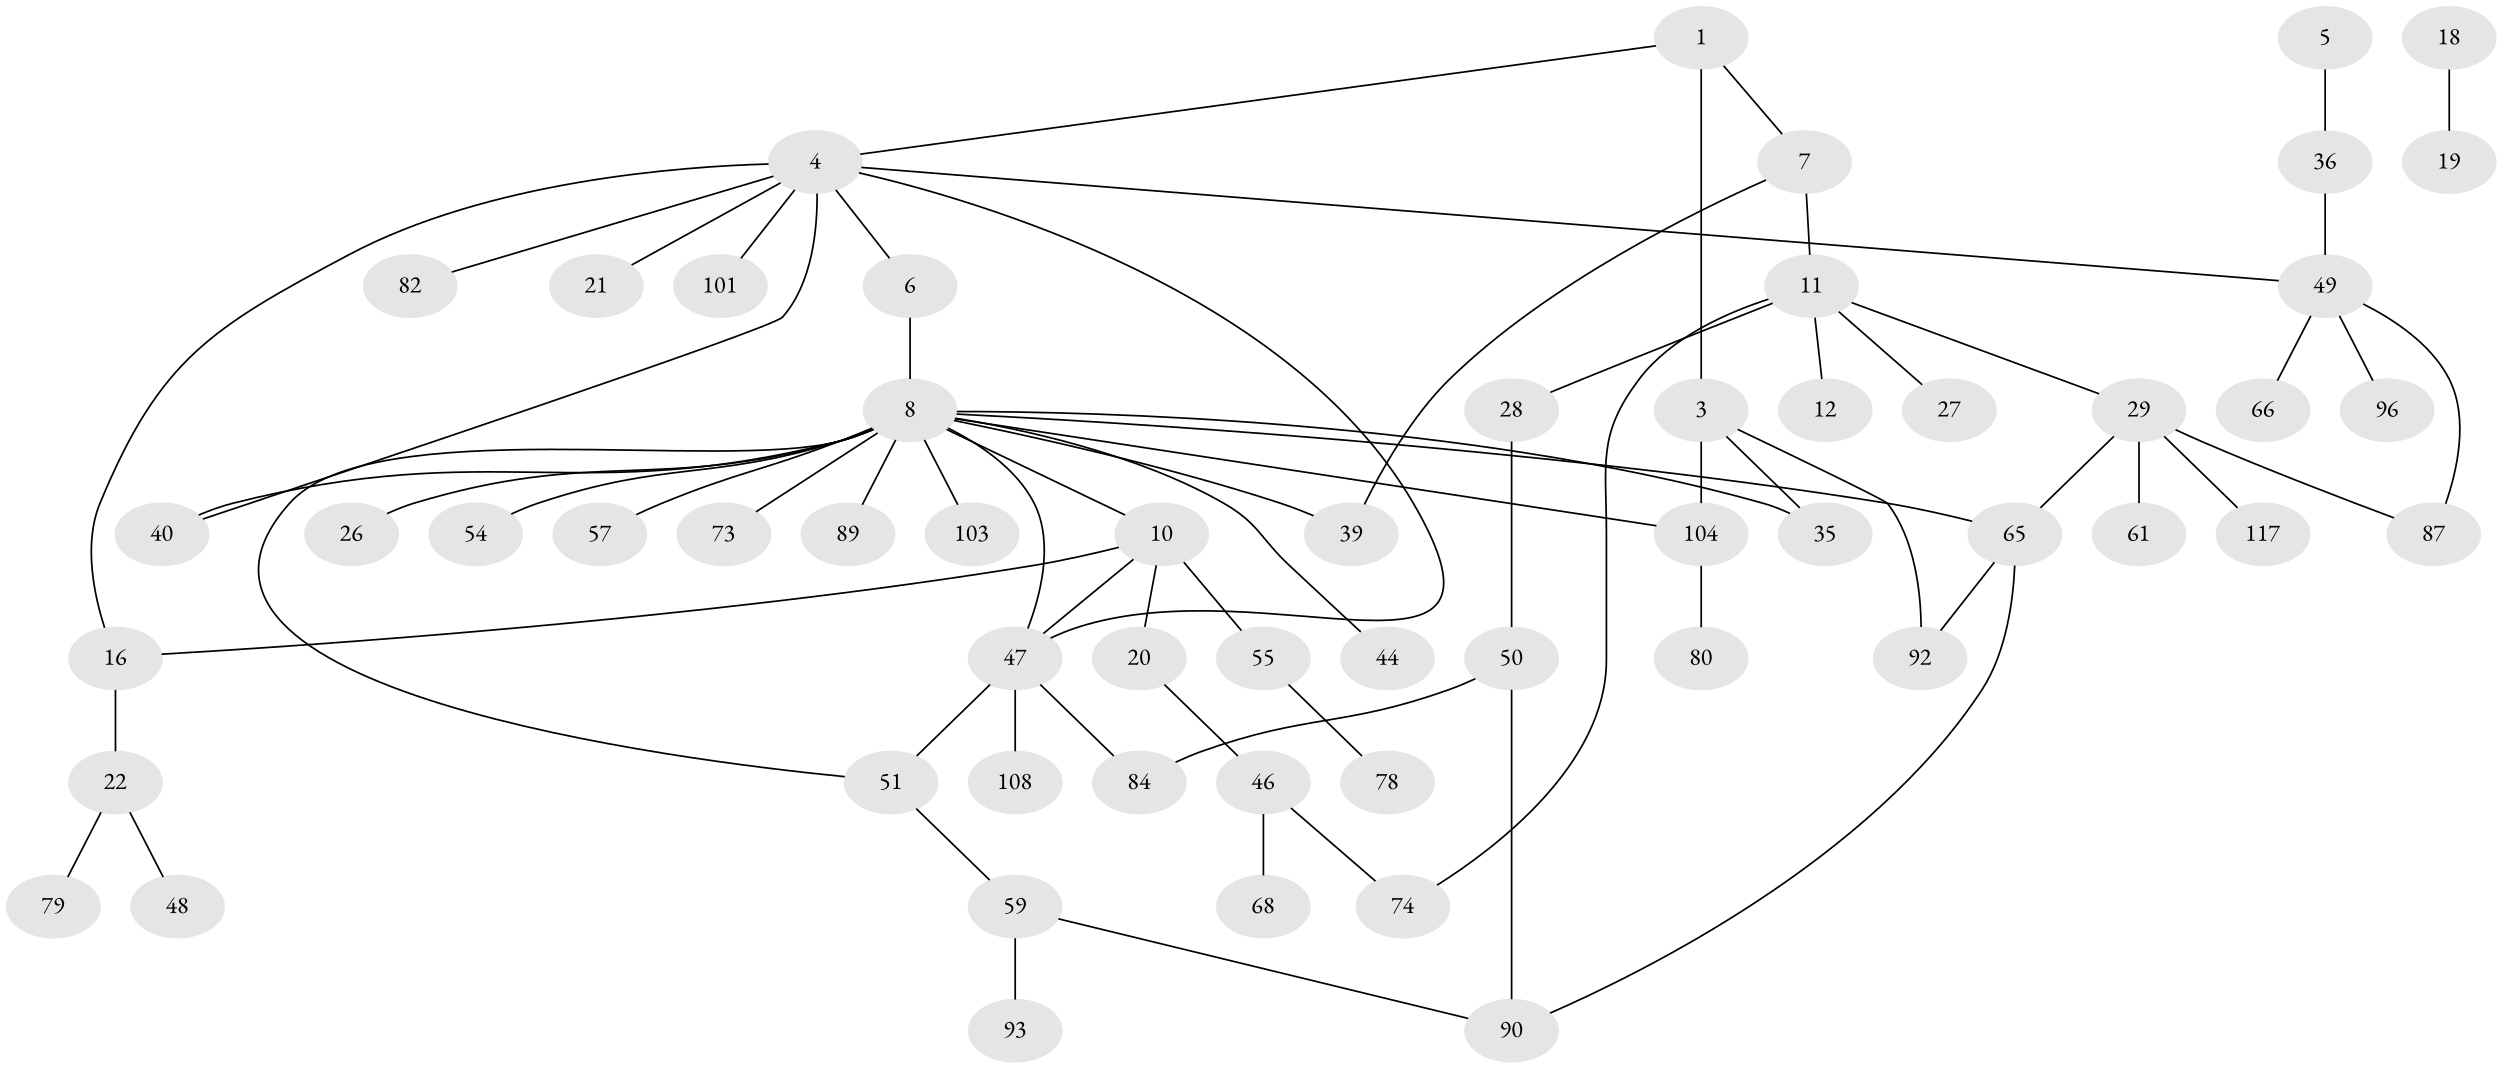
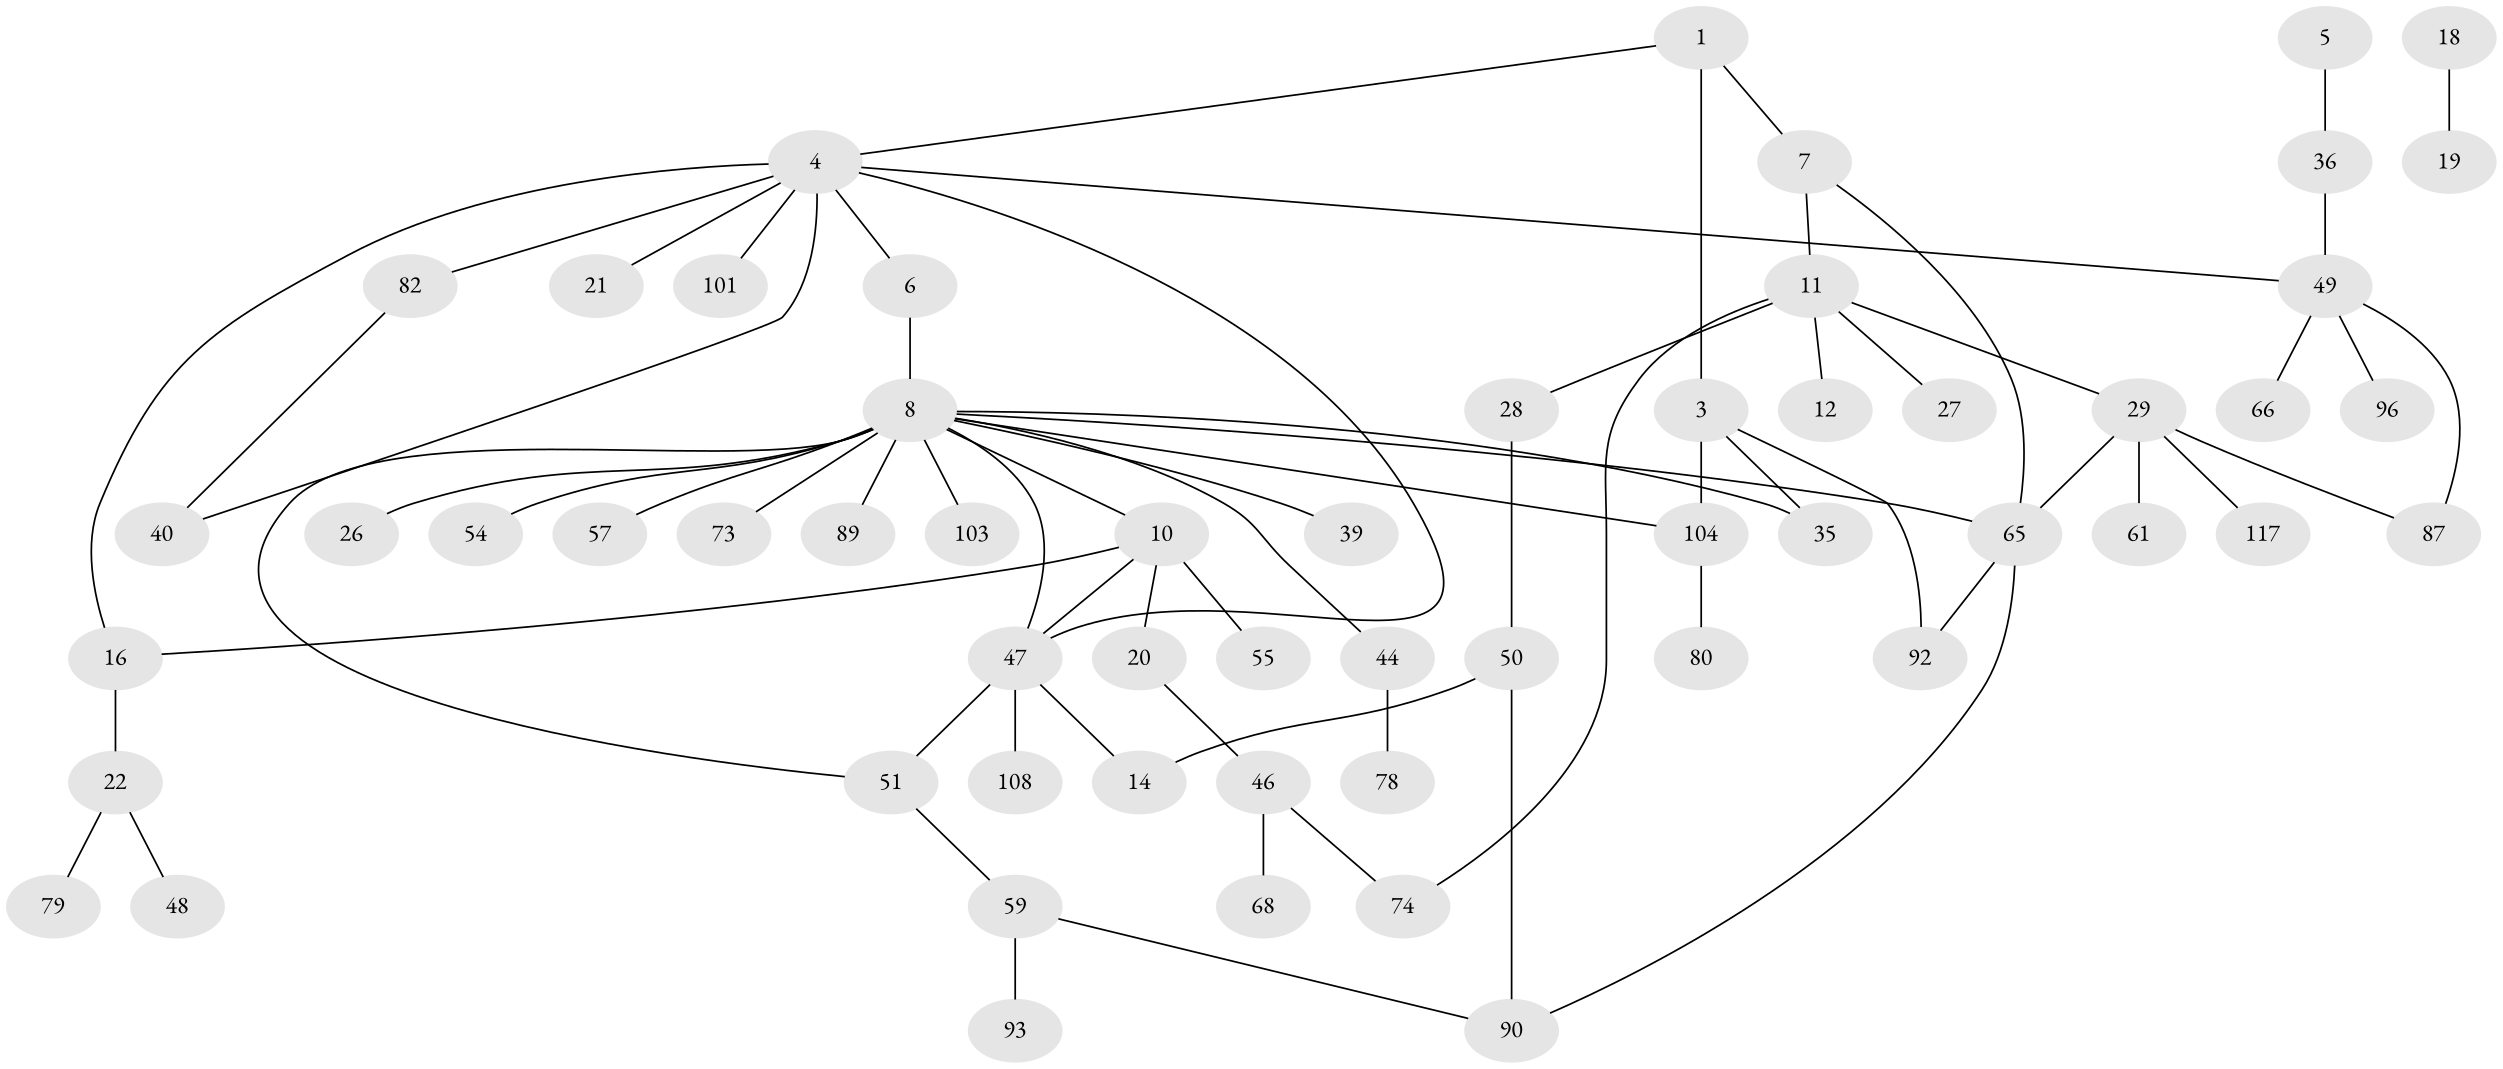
  graph {
    fontname="EB Garamond"
    node [color=gray90 fontname="EB Garamond" style=filled]
    edge [fontname="EB Garamond"]
    1 [super="+2"]
    3 [super="+37"]
    4 [super="+15+83"]
    7
    35
    92
    104
    6
    16 [super="+31"]
    21 [super="+67"]
    n11 [label=40]
    47 [super="+63+99"]
    82
    101
    49 [super="+77"]
    11 [super="+102+25+14"]
    39 [super="+64"]
    80
    36 [super="+94"]
    5
    8 [super="+113+58+9"]
    22
    51
-   84
+   84 [label=14]
    108
    10 [super="+17+52"]
    26
    44
    54 [super="+109"]
    57
    65 [super="+72"]
    73
    89
    103
    12
    27 [super="+98"]
    28 [super="+75"]
    29 [super="+34+32"]
    74 [super="+86"]
    20 [super="+60"]
    55 [super="+70"]
    78
    59
    90
    18 [super="+115"]
    19
    46
    50
    61
    87 [super="+116"]
    117
    48
    79
    68
    66
    96 [super="+111"]
    93
    1 -- 3
    1 -- 4
    1 -- 7
    3 -- 35
    3 -- 92
    3 -- 104
    4 -- 6
    4 -- 16
    4 -- 21
    4 -- n11
    4 -- 47
    4 -- 82
    4 -- 101
    4 -- 49
    7 -- 11
-   7 -- 39
+   7 -- 65
    104 -- 80
    6 -- 8
    16 -- 22
    47 -- 51
    47 -- 84
    47 -- 108
    49 -- 87
    49 -- 66
    49 -- 96
    11 -- 12
    11 -- 27
    11 -- 28
    11 -- 29
    11 -- 74
    36 -- 49
    5 -- 36
    8 -- 35
    8 -- 104
-   8 -- n11
+   82 -- n11
    8 -- 47
    8 -- 39
    8 -- 51
    8 -- 10
    8 -- 26 [weight=2]
    8 -- 44
    8 -- 54
    8 -- 57 [weight=2]
    8 -- 65 [weight=2]
    8 -- 73
    8 -- 89
    8 -- 103
    22 -- 48
    22 -- 79
    51 -- 59
    10 -- 16
    10 -- 47
    10 -- 20
    10 -- 55
-   55 -- 78
+   44 -- 78
    65 -- 92
    65 -- 90
    28 -- 50
    29 -- 65
    29 -- 61
    29 -- 87
    29 -- 117
    20 -- 46
    59 -- 90
    59 -- 93
    18 -- 19
    46 -- 74
    46 -- 68
    50 -- 84
    50 -- 90
  }
